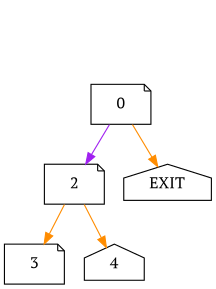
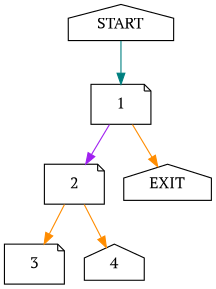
  digraph {
    fontname="PT Serif"
    node [fontname="PT Serif" shape=house]
    edge [color=darkorange fontname="PT Serif"]
-   1 [shape=note label=0]
+   n1 [label=START]
+   1 [shape=note]
    2 [shape=note]
    n4 [label=EXIT]
    3 [shape=note]
    4
+   n1 -> 1 [color=teal]
    1 -> 2 [color=purple]
    1 -> n4
    2 -> 3
    2 -> 4
  }
